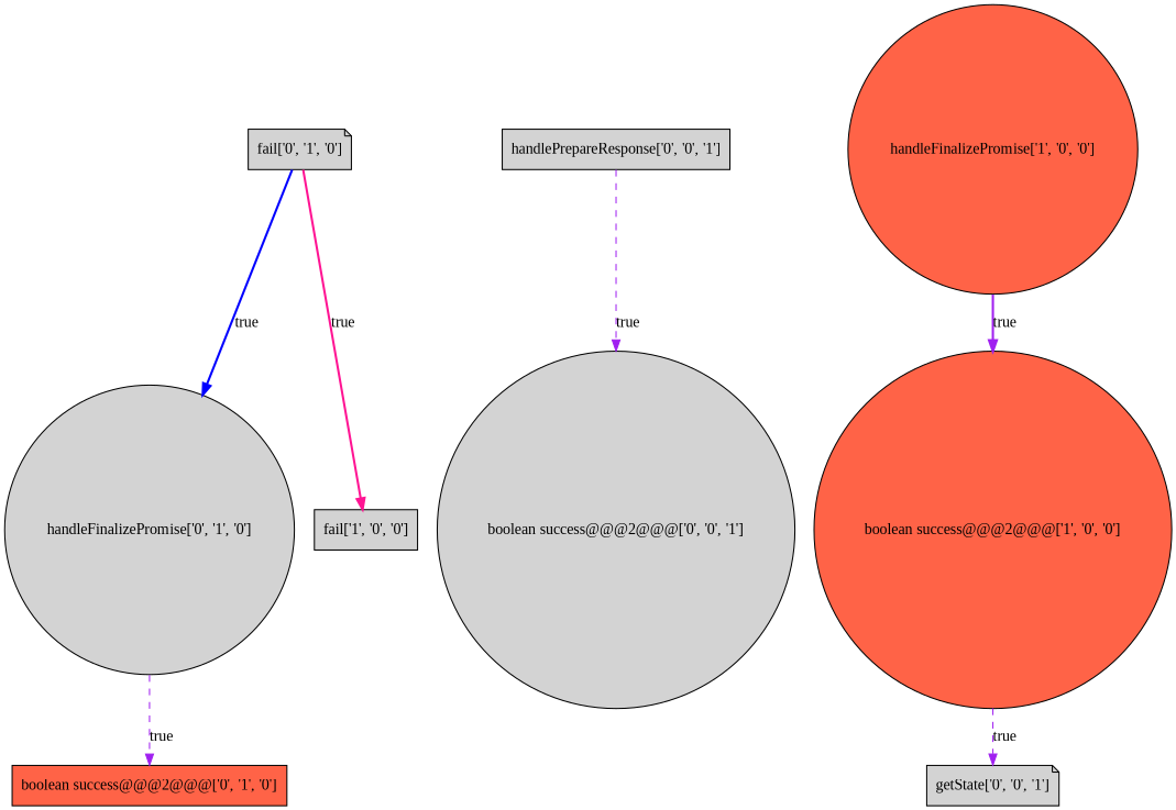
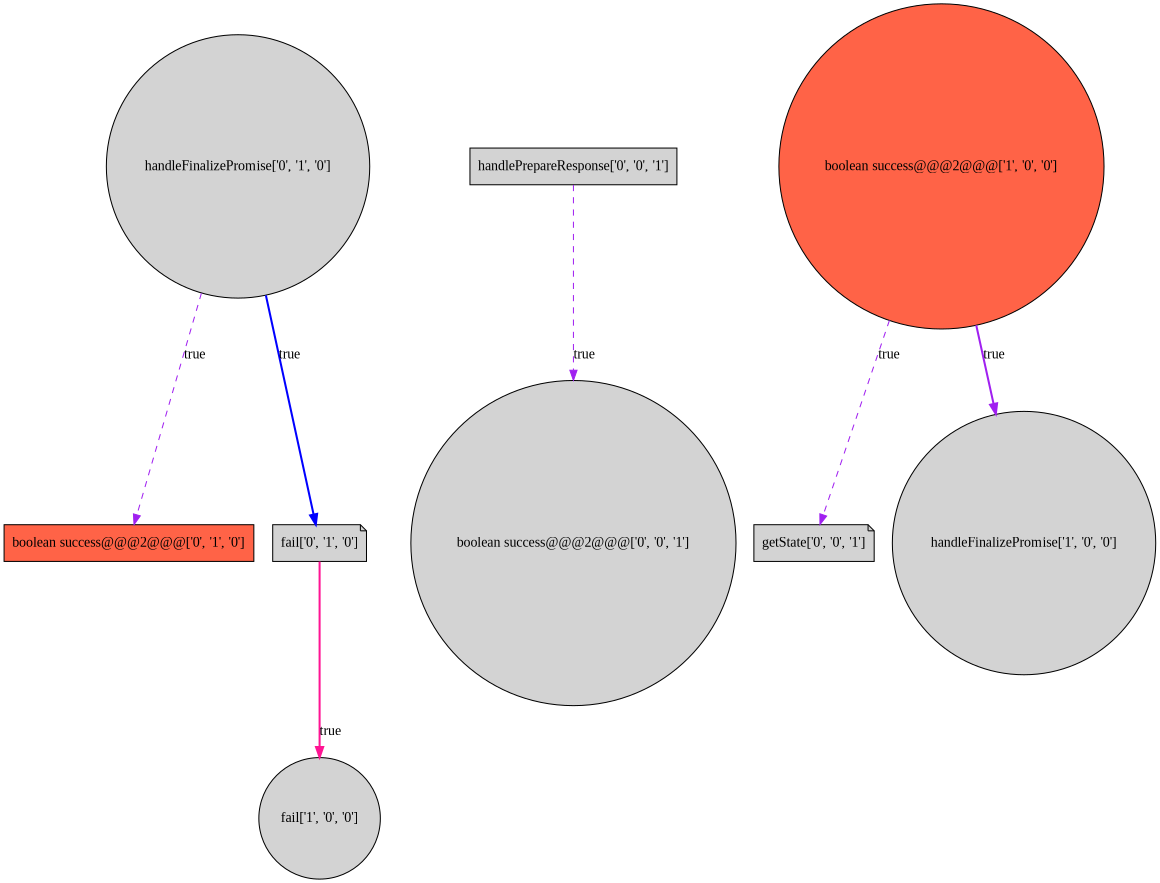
  digraph {
    fontname="Liberation Serif"
    node [fillcolor=lightgray fontname="Liberation Serif" shape=circle style=filled]
    edge [color=purple fontname="Liberation Serif" style=dashed]
    n1 [label="handleFinalizePromise['0', '1', '0']"]
    n2 [fillcolor=tomato label="boolean success@@@2@@@['0', '1', '0']" shape=box]
    n3 [label="fail['0', '1', '0']" shape=note]
-   n4 [label="fail['1', '0', '0']" shape=box]
+   n4 [label="fail['1', '0', '0']"]
    n5 [label="handlePrepareResponse['0', '0', '1']" shape=box]
    n6 [label="boolean success@@@2@@@['0', '0', '1']"]
    n7 [label="getState['0', '0', '1']" shape=note]
    n8 [fillcolor=tomato label="boolean success@@@2@@@['1', '0', '0']"]
-   n9 [fillcolor=tomato label="handleFinalizePromise['1', '0', '0']"]
+   n9 [label="handleFinalizePromise['1', '0', '0']"]
    n1 -> n2 [label=true]
-   n3 -> n1 [color=blue label=true style=bold]
+   n1 -> n3 [color=blue label=true style=bold]
    n3 -> n4 [color=deeppink label=true style=bold]
    n5 -> n6 [label=true]
    n8 -> n7 [label=true]
-   n9 -> n8 [label=true style=bold]
+   n8 -> n9 [label=true style=bold]
  }
